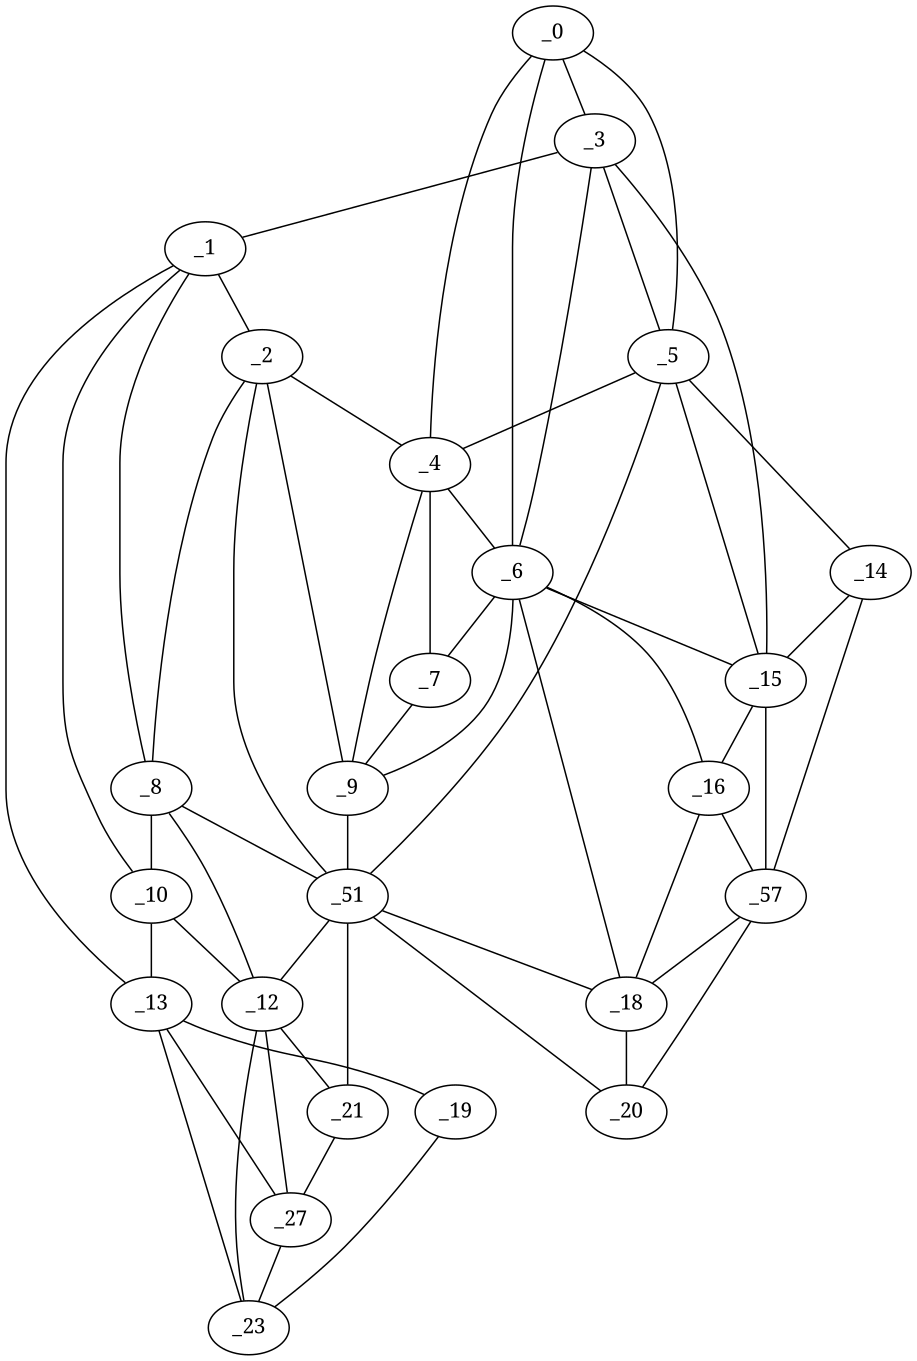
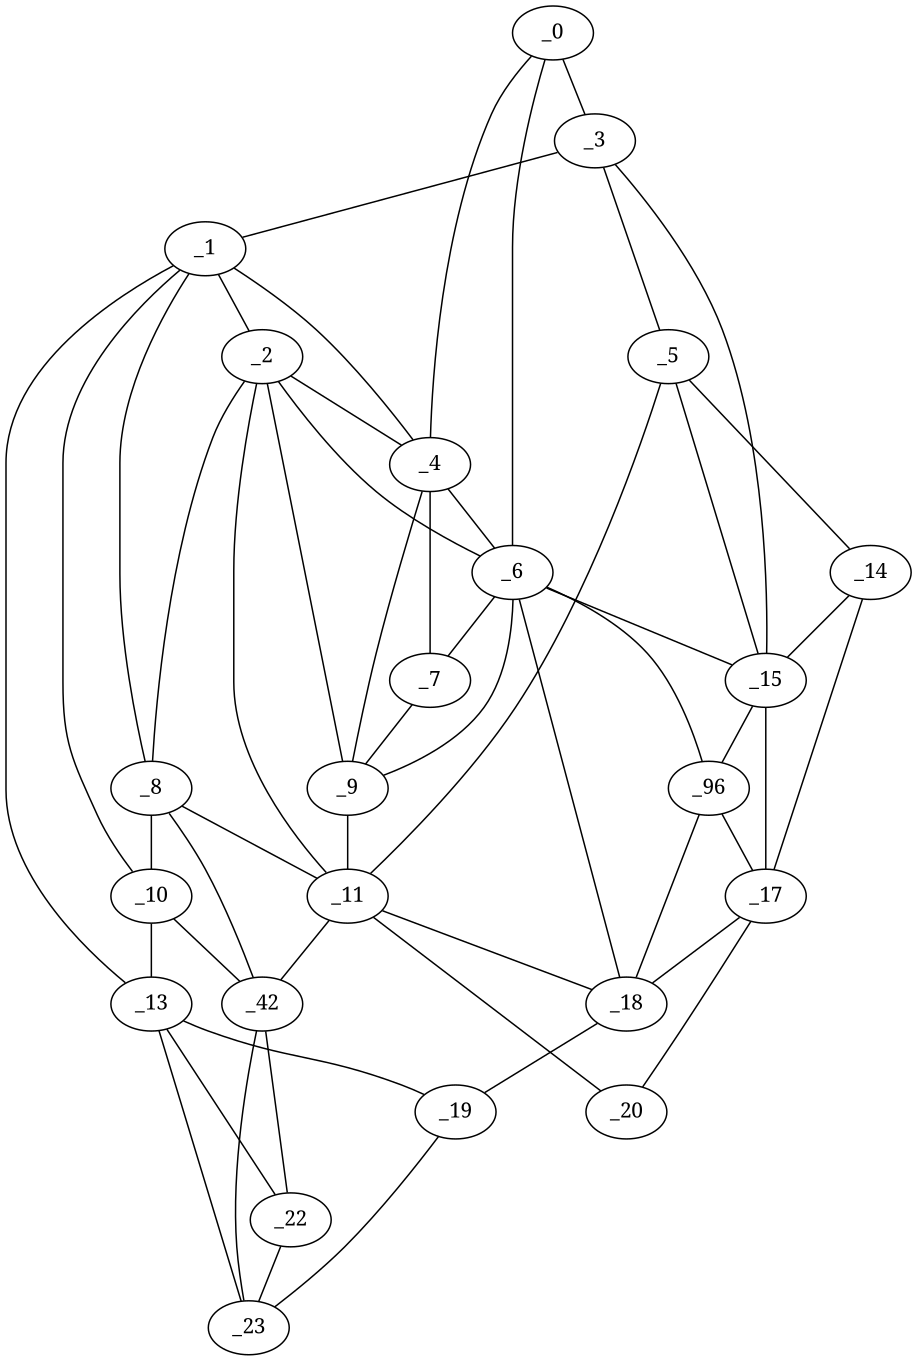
  graph {
    fontname="Noto Serif"
    node [fontname="Noto Serif" x=90 y=94]
    edge [fontname="Noto Serif" valence=2]
    _0 [x=40 y=42]
    _3 [x=46 y=35]
    _4 [x=48 y=75]
    _5 [x=49 y=8]
    _6 [x=50 y=60]
    _1 [x=42 y=97]
    _2 [x=45 y=91]
    _8 [x=50]
    _10 [x=56 y=99]
    _13 [x=77 y=119]
    _15 [x=82 y=33]
    _9 [x=54 y=76]
    _7 [x=50 y=70]
    _14 [x=78 y=7]
-   _11 [x=59 y=79 label=_51]
-   _16 [x=86 y=52]
+   _11 [x=59 y=79]
+   _16 [x=86 y=52 label=_96]
    _18 [x=89 y=63]
-   _12 [x=62]
-   _22 [y=105 label=_27]
+   _12 [x=62 label=_42]
+   _22 [y=105]
    _19 [x=89 y=120]
    _23 [y=110]
-   _17 [x=89 y=39 label=_57]
+   _17 [x=89 y=39]
    _20 [y=72]
-   _21 [y=77]
    _0 -- _3 [valence=1]
    _0 -- _4 [valence=1]
-   _0 -- _5 [valence=1]
    _0 -- _6
    _3 -- _5
-   _3 -- _6
+   _2 -- _6
    _3 -- _1 [valence=1]
    _3 -- _15 [valence=1]
    _4 -- _6
    _4 -- _9
    _4 -- _7
    _5 -- _15
    _5 -- _14 [valence=1]
    _5 -- _11
    _6 -- _15
    _6 -- _9
    _6 -- _7 [valence=1]
    _6 -- _16
    _6 -- _18
-   _5 -- _4
+   _1 -- _4
    _1 -- _2
    _1 -- _8 [valence=1]
    _1 -- _10 [valence=1]
    _1 -- _13 [valence=1]
    _2 -- _4 [valence=1]
    _2 -- _8
    _2 -- _9
    _2 -- _11
    _8 -- _10
    _8 -- _11
    _8 -- _12
    _10 -- _13
    _10 -- _12 [valence=1]
    _13 -- _22
    _13 -- _19 [valence=1]
    _13 -- _23
    _15 -- _16 [valence=1]
    _15 -- _17
    _9 -- _11 [valence=1]
    _7 -- _9
    _14 -- _15
    _14 -- _17 [valence=1]
    _11 -- _18 [valence=1]
    _11 -- _12
    _11 -- _20
-   _11 -- _21
    _16 -- _18 [valence=1]
    _16 -- _17
-   _18 -- _20
+   _18 -- _19
    _12 -- _22
    _12 -- _23 [valence=1]
-   _12 -- _21
    _22 -- _23 [valence=1]
    _19 -- _23 [valence=1]
    _17 -- _18 [valence=1]
    _17 -- _20 [valence=1]
-   _21 -- _22 [valence=1]
  }
